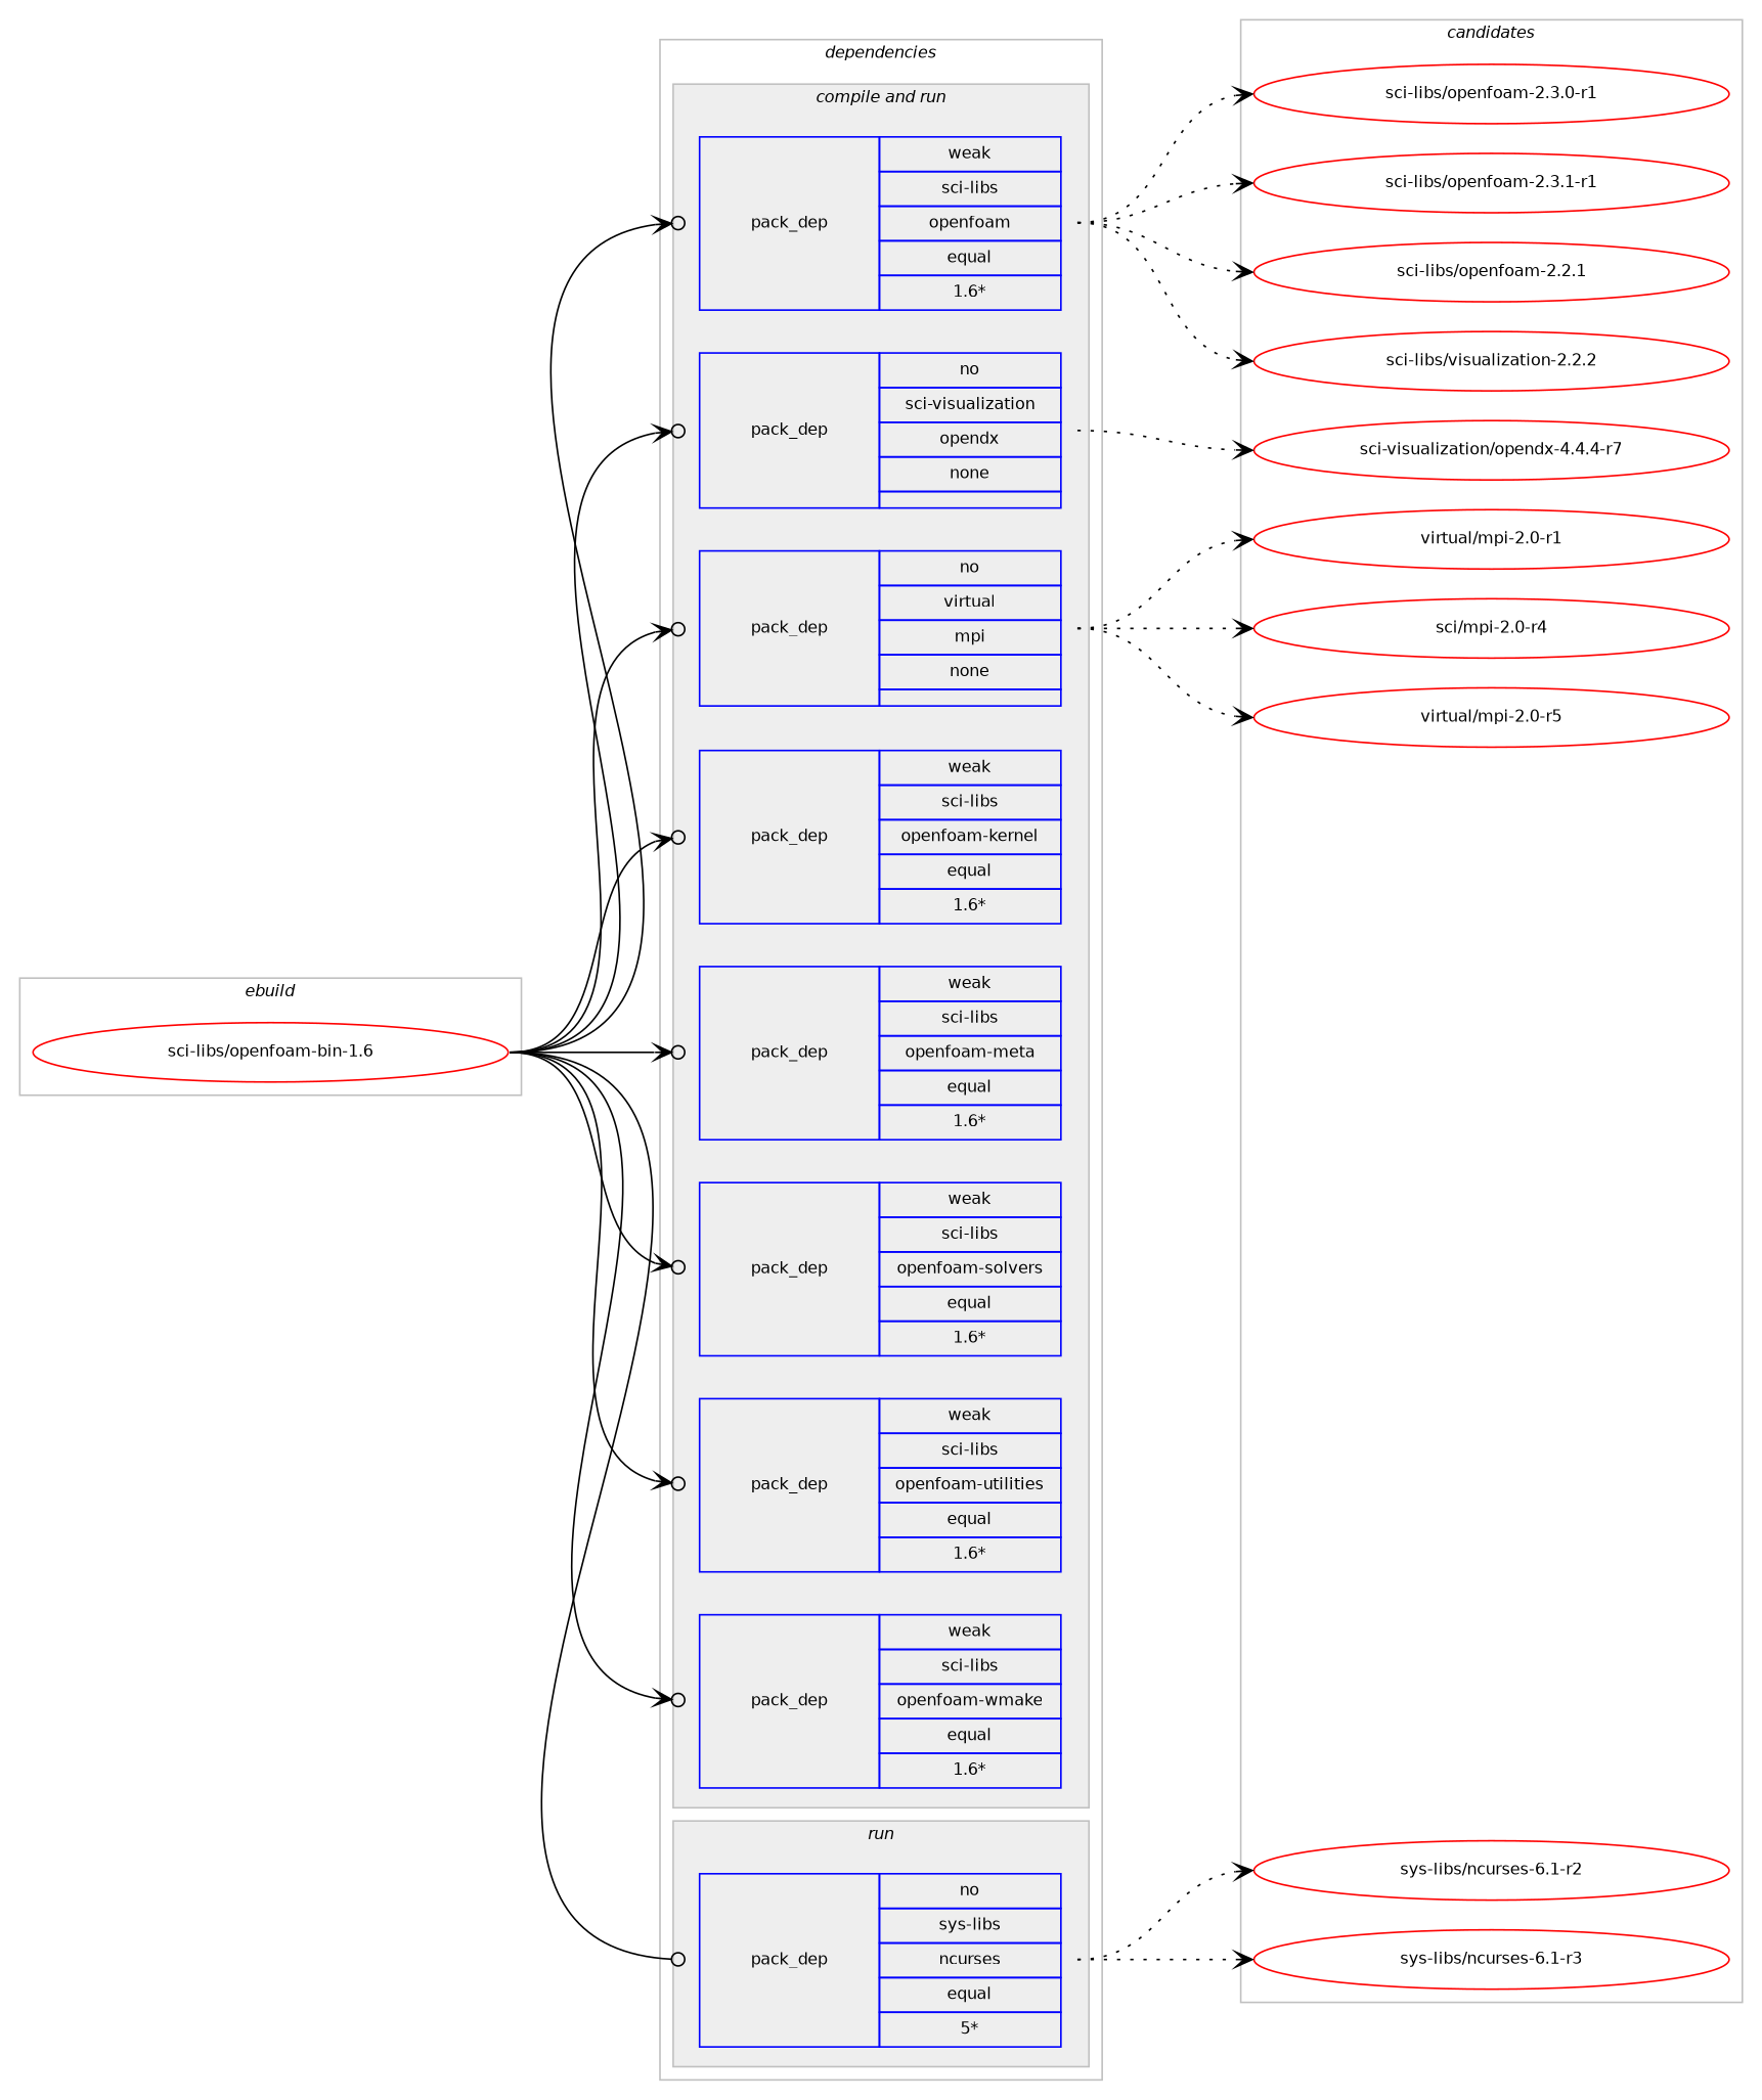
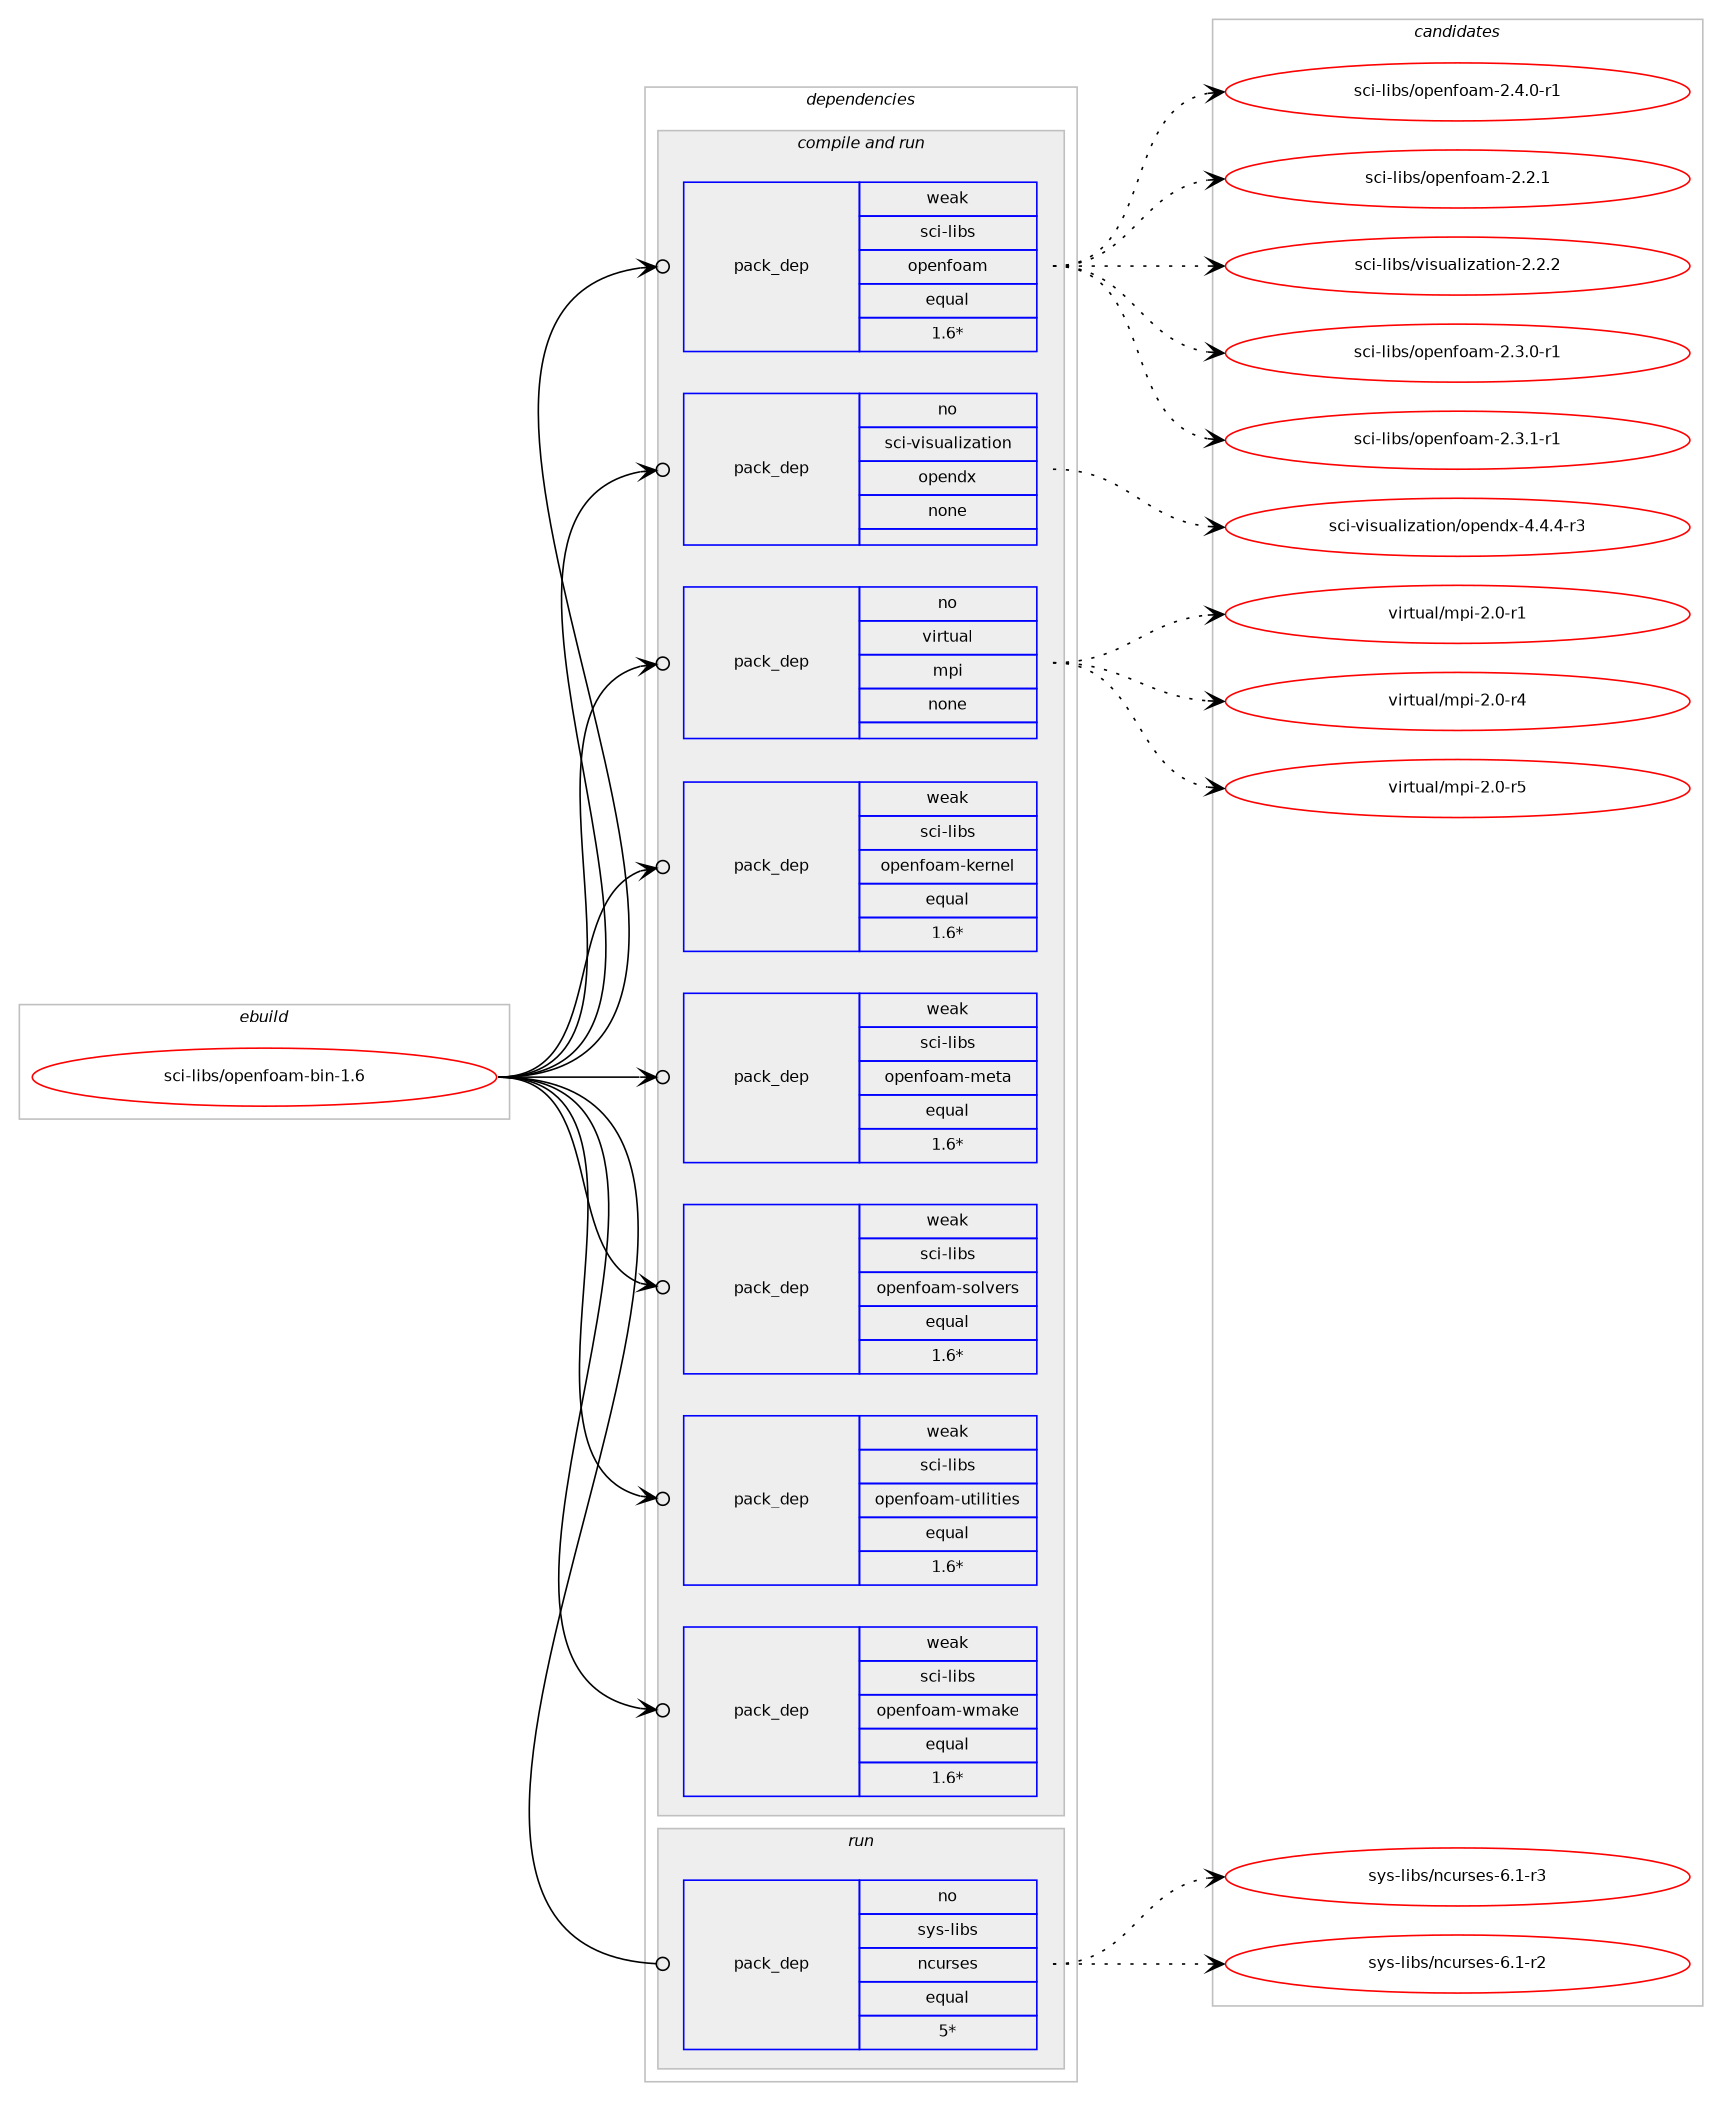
  digraph {
    compound=true
    concentrate=true
    fontname=Helvetica
    fontsize=10
    newrank=true
    rankdir=LR
    ranksep=1.5
    node [color=red fontname=Helvetica fontsize=10]
    edge [arrowhead=vee headport=w style=dotted tailport=e weight=100]
    n1 [label="sci-libs/openfoam-bin-1.6" width=4]
    n2 [color=blue label=<<TABLE BORDER="0" CELLBORDER="1" CELLSPACING="0" CELLPADDING="4" WIDTH="220"><TR><TD ROWSPAN="6" CELLPADDING="30">pack_dep</TD></TR><TR><TD WIDTH="110">weak</TD></TR><TR><TD>sci-libs</TD></TR><TR><TD>openfoam</TD></TR><TR><TD>equal</TD></TR><TR><TD>1.6*</TD></TR></TABLE>> shape=none]
    n3 [color=blue label=<<TABLE BORDER="0" CELLBORDER="1" CELLSPACING="0" CELLPADDING="4" WIDTH="220"><TR><TD ROWSPAN="6" CELLPADDING="30">pack_dep</TD></TR><TR><TD WIDTH="110">no</TD></TR><TR><TD>sci-visualization</TD></TR><TR><TD>opendx</TD></TR><TR><TD>none</TD></TR><TR><TD></TD></TR></TABLE>> shape=none]
    n4 [color=blue label=<<TABLE BORDER="0" CELLBORDER="1" CELLSPACING="0" CELLPADDING="4" WIDTH="220"><TR><TD ROWSPAN="6" CELLPADDING="30">pack_dep</TD></TR><TR><TD WIDTH="110">no</TD></TR><TR><TD>virtual</TD></TR><TR><TD>mpi</TD></TR><TR><TD>none</TD></TR><TR><TD></TD></TR></TABLE>> shape=none]
    n5 [color=blue label=<<TABLE BORDER="0" CELLBORDER="1" CELLSPACING="0" CELLPADDING="4" WIDTH="220"><TR><TD ROWSPAN="6" CELLPADDING="30">pack_dep</TD></TR><TR><TD WIDTH="110">weak</TD></TR><TR><TD>sci-libs</TD></TR><TR><TD>openfoam-kernel</TD></TR><TR><TD>equal</TD></TR><TR><TD>1.6*</TD></TR></TABLE>> shape=none]
    n6 [color=blue label=<<TABLE BORDER="0" CELLBORDER="1" CELLSPACING="0" CELLPADDING="4" WIDTH="220"><TR><TD ROWSPAN="6" CELLPADDING="30">pack_dep</TD></TR><TR><TD WIDTH="110">weak</TD></TR><TR><TD>sci-libs</TD></TR><TR><TD>openfoam-meta</TD></TR><TR><TD>equal</TD></TR><TR><TD>1.6*</TD></TR></TABLE>> shape=none]
    n7 [color=blue label=<<TABLE BORDER="0" CELLBORDER="1" CELLSPACING="0" CELLPADDING="4" WIDTH="220"><TR><TD ROWSPAN="6" CELLPADDING="30">pack_dep</TD></TR><TR><TD WIDTH="110">weak</TD></TR><TR><TD>sci-libs</TD></TR><TR><TD>openfoam-solvers</TD></TR><TR><TD>equal</TD></TR><TR><TD>1.6*</TD></TR></TABLE>> shape=none]
    n8 [color=blue label=<<TABLE BORDER="0" CELLBORDER="1" CELLSPACING="0" CELLPADDING="4" WIDTH="220"><TR><TD ROWSPAN="6" CELLPADDING="30">pack_dep</TD></TR><TR><TD WIDTH="110">weak</TD></TR><TR><TD>sci-libs</TD></TR><TR><TD>openfoam-utilities</TD></TR><TR><TD>equal</TD></TR><TR><TD>1.6*</TD></TR></TABLE>> shape=none]
    n9 [color=blue label=<<TABLE BORDER="0" CELLBORDER="1" CELLSPACING="0" CELLPADDING="4" WIDTH="220"><TR><TD ROWSPAN="6" CELLPADDING="30">pack_dep</TD></TR><TR><TD WIDTH="110">weak</TD></TR><TR><TD>sci-libs</TD></TR><TR><TD>openfoam-wmake</TD></TR><TR><TD>equal</TD></TR><TR><TD>1.6*</TD></TR></TABLE>> shape=none]
    n10 [color=blue label=<<TABLE BORDER="0" CELLBORDER="1" CELLSPACING="0" CELLPADDING="4" WIDTH="220"><TR><TD ROWSPAN="6" CELLPADDING="30">pack_dep</TD></TR><TR><TD WIDTH="110">no</TD></TR><TR><TD>sys-libs</TD></TR><TR><TD>ncurses</TD></TR><TR><TD>equal</TD></TR><TR><TD>5*</TD></TR></TABLE>> shape=none]
-   n11 [label="sci-visualization/opendx-4.4.4-r7" width=4]
+   n11 [label="sci-visualization/opendx-4.4.4-r3" width=4]
    n12 [label="virtual/mpi-2.0-r1" width=4]
-   n13 [label="sci/mpi-2.0-r4" width=4]
+   n13 [label="virtual/mpi-2.0-r4" width=4]
    n14 [label="virtual/mpi-2.0-r5" width=4]
    n15 [label="sci-libs/openfoam-2.2.1" width=4]
    n16 [label="sci-libs/visualization-2.2.2" width=4]
    n17 [label="sci-libs/openfoam-2.3.0-r1" width=4]
    n18 [label="sci-libs/openfoam-2.3.1-r1" width=4]
+   n19 [label="sci-libs/openfoam-2.4.0-r1" width=4]
    n20 [label="sys-libs/ncurses-6.1-r2" width=4]
    n21 [label="sys-libs/ncurses-6.1-r3" width=4]
    subgraph cluster_1 {
      color=gray
      label=<<i>ebuild</i>>
      rank=same
      n1
    }
    subgraph cluster_2 {
      color=gray
      label=<<i>dependencies</i>>
      subgraph cluster_3 {
        color=gray
        fillcolor="#eeeeee"
        label=<<i>compile</i>>
        style=filled
      }
      subgraph cluster_4 {
        color=gray
        fillcolor="#eeeeee"
        label=<<i>compile and run</i>>
        style=filled
        subgraph sub_5 {
          color=gray
          fillcolor="#eeeeee"
          label=<<i>compile and run</i>>
          style=filled
          n2
        }
        subgraph sub_6 {
          color=gray
          fillcolor="#eeeeee"
          label=<<i>compile and run</i>>
          style=filled
          n3
        }
        subgraph sub_7 {
          color=gray
          fillcolor="#eeeeee"
          label=<<i>compile and run</i>>
          style=filled
          n4
        }
        subgraph sub_8 {
          color=gray
          fillcolor="#eeeeee"
          label=<<i>compile and run</i>>
          style=filled
          n5
        }
        subgraph sub_9 {
          color=gray
          fillcolor="#eeeeee"
          label=<<i>compile and run</i>>
          style=filled
          n6
        }
        subgraph sub_10 {
          color=gray
          fillcolor="#eeeeee"
          label=<<i>compile and run</i>>
          style=filled
          n7
        }
        subgraph sub_11 {
          color=gray
          fillcolor="#eeeeee"
          label=<<i>compile and run</i>>
          style=filled
          n8
        }
        subgraph sub_12 {
          color=gray
          fillcolor="#eeeeee"
          label=<<i>compile and run</i>>
          style=filled
          n9
        }
      }
      subgraph cluster_13 {
        color=gray
        fillcolor="#eeeeee"
        label=<<i>run</i>>
        style=filled
        subgraph sub_14 {
          color=gray
          fillcolor="#eeeeee"
          label=<<i>run</i>>
          style=filled
          n10
        }
      }
    }
    subgraph cluster_15 {
      color=gray
      label=<<i>candidates</i>>
      rank=same
      subgraph sub_16 {
        color=black
        label=<<i>candidates</i>>
        nodesep=1
        rank=same
        n11
      }
      subgraph sub_17 {
        color=black
        label=<<i>candidates</i>>
        nodesep=1
        rank=same
        n12
        n13
        n14
      }
      subgraph sub_18 {
        color=black
        label=<<i>candidates</i>>
        nodesep=1
        rank=same
        n15
        n16
        n17
        n18
+       n19
      }
      subgraph sub_19 {
        color=black
        label=<<i>candidates</i>>
        nodesep=1
        rank=same
      }
      subgraph sub_20 {
        color=black
        label=<<i>candidates</i>>
        nodesep=1
        rank=same
      }
      subgraph sub_21 {
        color=black
        label=<<i>candidates</i>>
        nodesep=1
        rank=same
      }
      subgraph sub_22 {
        color=black
        label=<<i>candidates</i>>
        nodesep=1
        rank=same
      }
      subgraph sub_23 {
        color=black
        label=<<i>candidates</i>>
        nodesep=1
        rank=same
      }
      subgraph sub_24 {
        color=black
        label=<<i>candidates</i>>
        nodesep=1
        rank=same
        n20
        n21
      }
    }
    n1 -> n2 [arrowhead=odotvee style=solid weight=20]
    n1 -> n3 [arrowhead=odotvee style=solid weight=20]
    n1 -> n4 [arrowhead=odotvee style=solid weight=20]
    n1 -> n5 [arrowhead=odotvee style=solid weight=20]
    n1 -> n6 [arrowhead=odotvee style=solid weight=20]
    n1 -> n7 [arrowhead=odotvee style=solid weight=20]
    n1 -> n8 [arrowhead=odotvee style=solid weight=20]
    n1 -> n9 [arrowhead=odotvee style=solid weight=20]
    n1 -> n10 [arrowhead=odot style=solid weight=20]
    n2 -> n15
    n2 -> n16
    n2 -> n17
    n2 -> n18
+   n2 -> n19
    n3 -> n11
    n4 -> n12
    n4 -> n13
    n4 -> n14
    n10 -> n20
    n10 -> n21
  }
